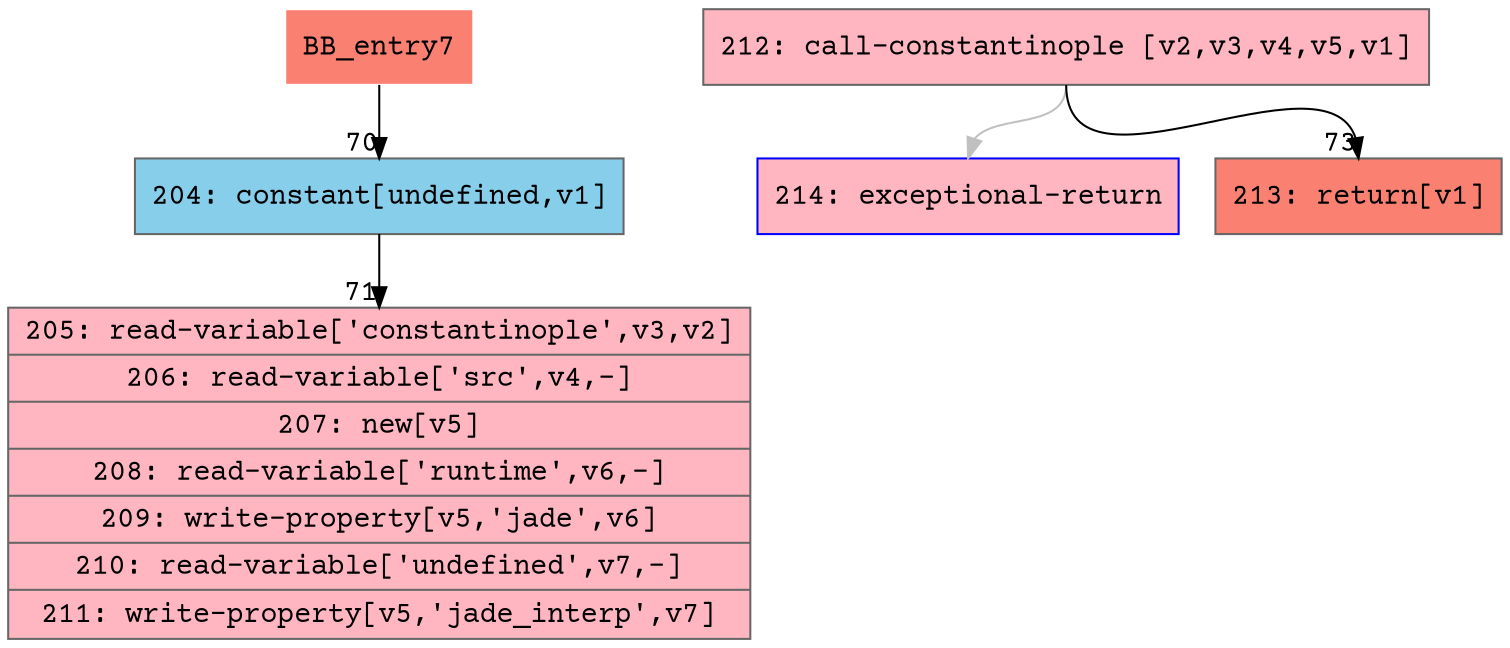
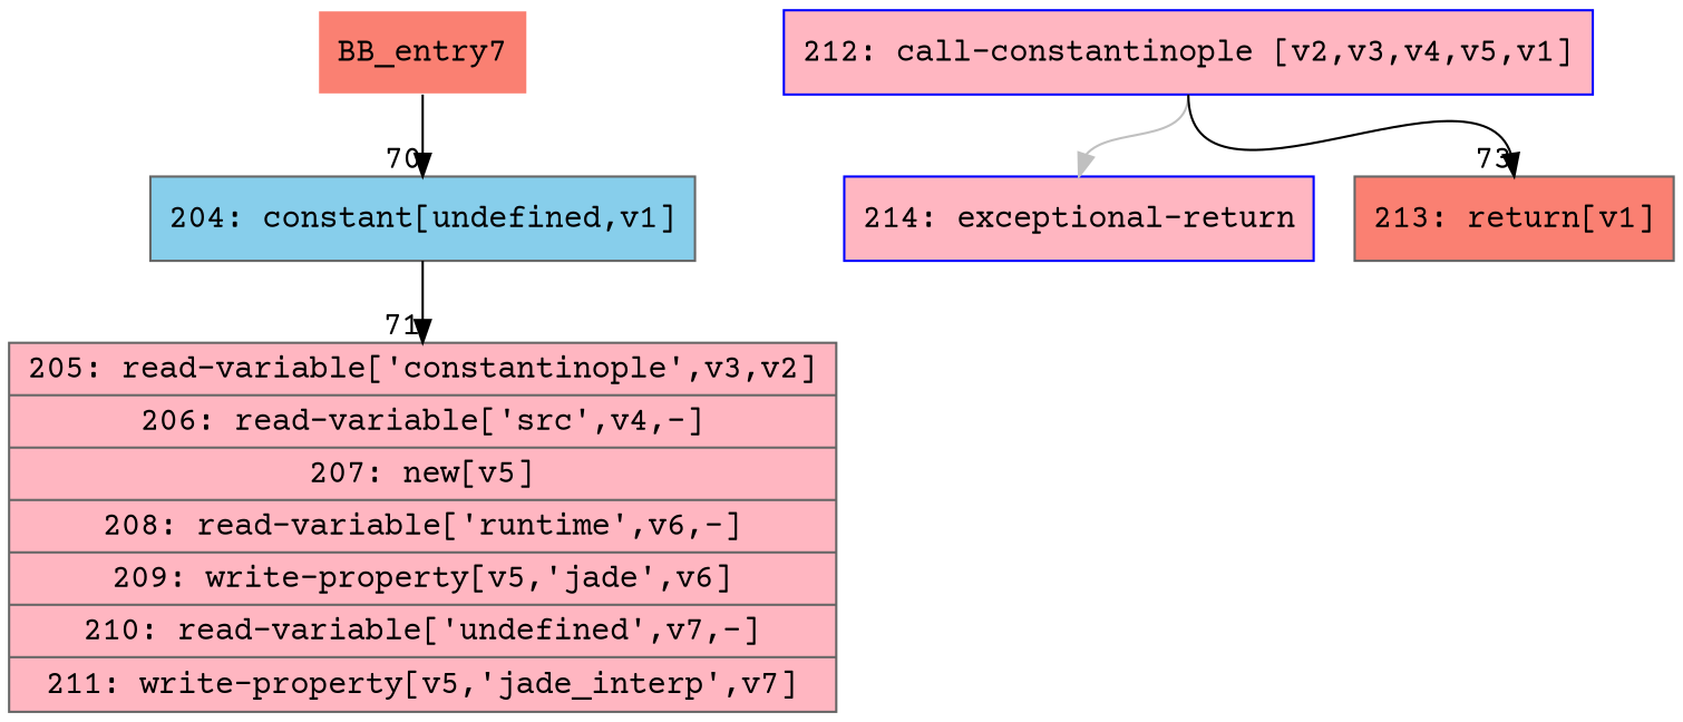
  digraph {
    fontname="Courier Prime"
    rankdir=TD
    node [color=gray40 fillcolor=lightpink fontname="Courier Prime" shape=record style=filled]
    edge [fontname="Courier Prime" headport=n tailport=s]
    BB_entry7 [fillcolor=salmon shape=none]
    n2 [fillcolor=skyblue label="{204: constant[undefined,v1]}"]
    n3 [label="{205: read-variable['constantinople',v3,v2]|206: read-variable['src',v4,-]|207: new[v5]|208: read-variable['runtime',v6,-]|209: write-property[v5,'jade',v6]|210: read-variable['undefined',v7,-]|211: write-property[v5,'jade_interp',v7]}"]
-   n4 [label="{212: call-constantinople [v2,v3,v4,v5,v1]}"]
+   n4 [color=blue label="{212: call-constantinople [v2,v3,v4,v5,v1]}"]
    n5 [color=blue label="{214: exceptional-return}"]
    n6 [fillcolor=salmon label="{213: return[v1]}"]
    BB_entry7 -> n2 [headlabel="    70"]
    n2 -> n3 [headlabel="      71"]
    n4 -> n5 [color=gray]
    n4 -> n6 [headlabel="      73"]
  }
